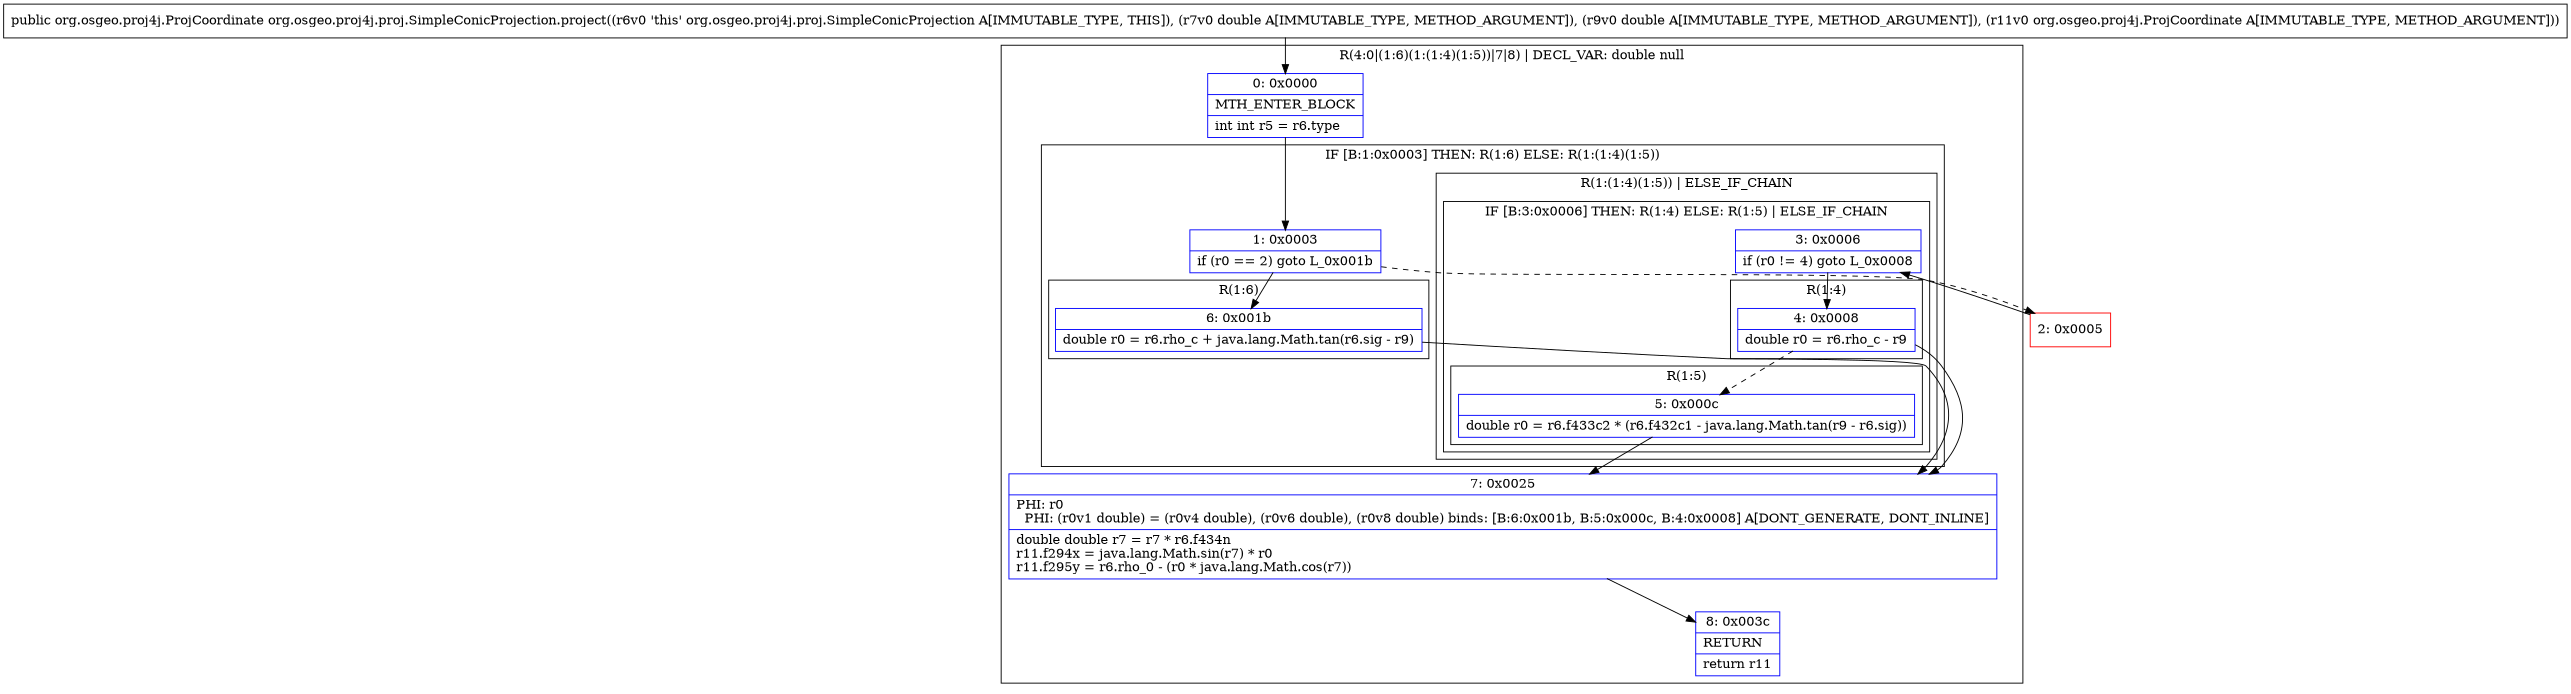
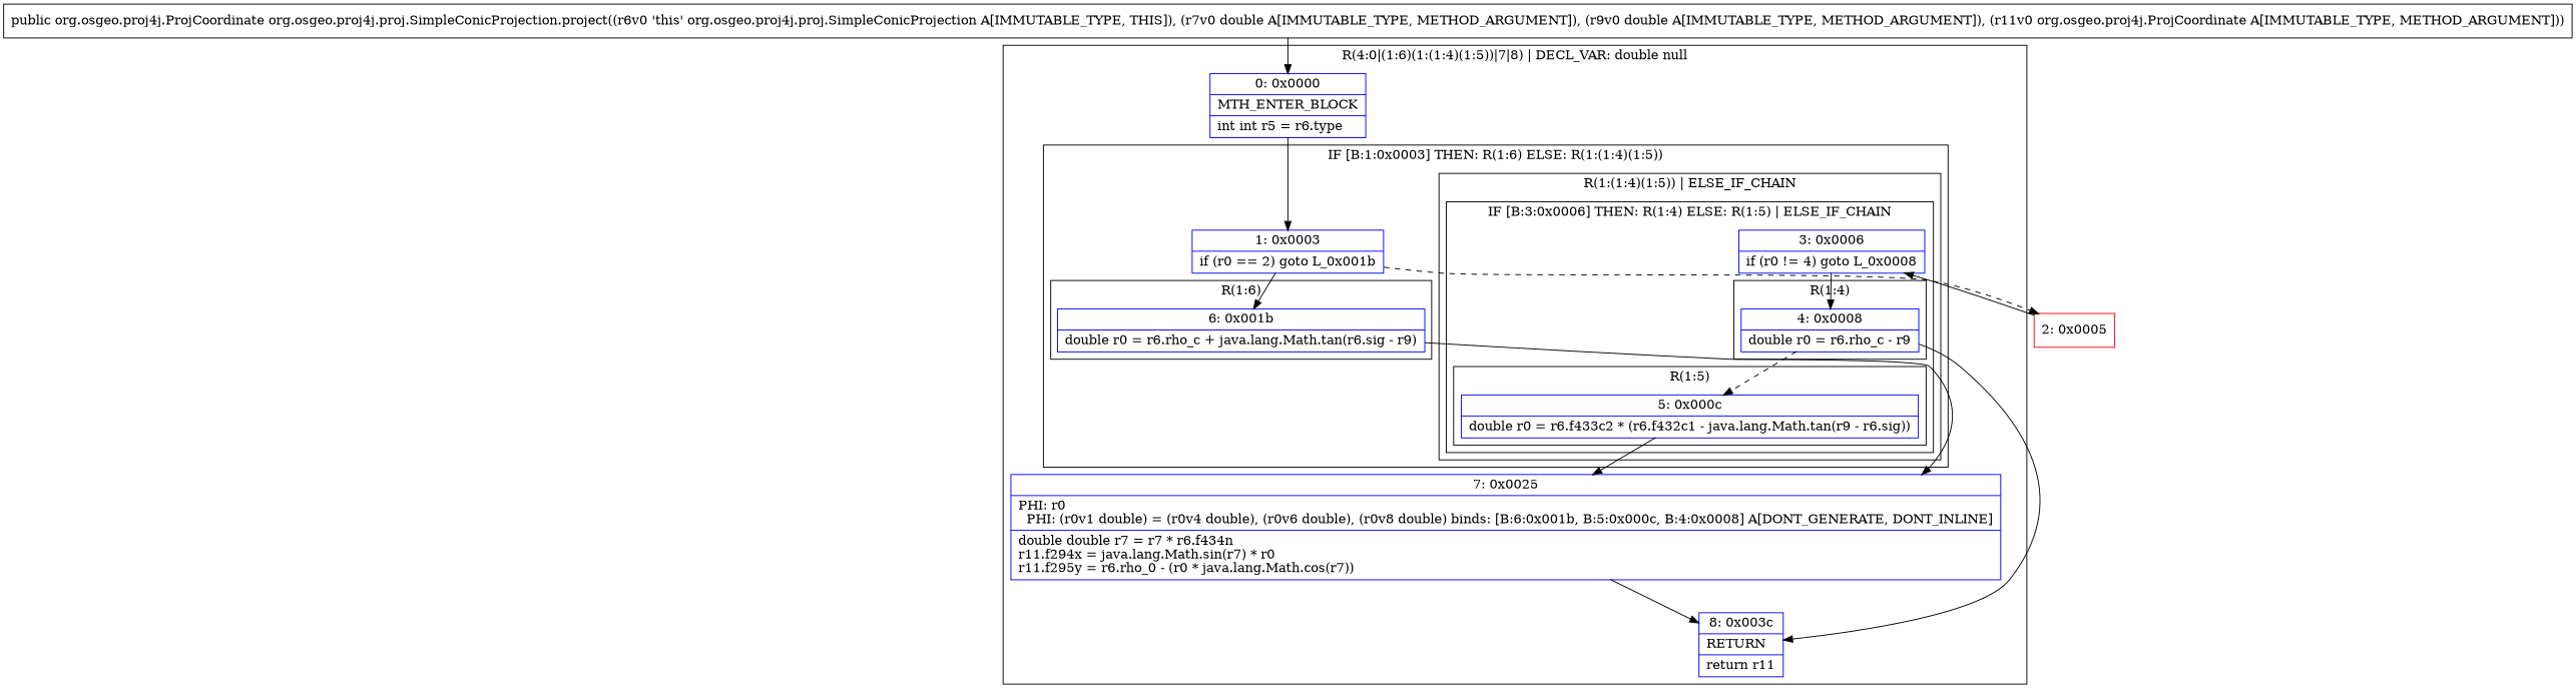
  digraph {
    node [color=blue shape=record]
    n1 [label="{6\:\ 0x001b|double r0 = r6.rho_c + java.lang.Math.tan(r6.sig \- r9)\l}"]
    n2 [label="{4\:\ 0x0008|double r0 = r6.rho_c \- r9\l}"]
    n3 [label="{5\:\ 0x000c|double r0 = r6.f433c2 * (r6.f432c1 \- java.lang.Math.tan(r9 \- r6.sig))\l}"]
    n4 [label="{3\:\ 0x0006|if (r0 != 4) goto L_0x0008\l}"]
    n5 [label="{1\:\ 0x0003|if (r0 == 2) goto L_0x001b\l}"]
    n6 [label="{0\:\ 0x0000|MTH_ENTER_BLOCK\l|int int r5 = r6.type\l}"]
    n7 [label="{7\:\ 0x0025|PHI: r0 \l  PHI: (r0v1 double) = (r0v4 double), (r0v6 double), (r0v8 double) binds: [B:6:0x001b, B:5:0x000c, B:4:0x0008] A[DONT_GENERATE, DONT_INLINE]\l|double double r7 = r7 * r6.f434n\lr11.f294x = java.lang.Math.sin(r7) * r0\lr11.f295y = r6.rho_0 \- (r0 * java.lang.Math.cos(r7))\l}"]
    n8 [label="{8\:\ 0x003c|RETURN\l|return r11\l}"]
    n9 [color=red label="{2\:\ 0x0005}"]
    n10 [label="{public org.osgeo.proj4j.ProjCoordinate org.osgeo.proj4j.proj.SimpleConicProjection.project((r6v0 'this' org.osgeo.proj4j.proj.SimpleConicProjection A[IMMUTABLE_TYPE, THIS]), (r7v0 double A[IMMUTABLE_TYPE, METHOD_ARGUMENT]), (r9v0 double A[IMMUTABLE_TYPE, METHOD_ARGUMENT]), (r11v0 org.osgeo.proj4j.ProjCoordinate A[IMMUTABLE_TYPE, METHOD_ARGUMENT])) }" color=""]
    subgraph cluster_1 {
      label="R(4:0|(1:6)(1:(1:4)(1:5))|7|8) | DECL_VAR: double null\l"
      n6
      n7
      n8
      subgraph cluster_2 {
        label="IF [B:1:0x0003] THEN: R(1:6) ELSE: R(1:(1:4)(1:5))"
        n5
        subgraph cluster_3 {
          label="R(1:6)"
          n1
        }
        subgraph cluster_4 {
          label="R(1:(1:4)(1:5)) | ELSE_IF_CHAIN\l"
          subgraph cluster_5 {
            label="IF [B:3:0x0006] THEN: R(1:4) ELSE: R(1:5) | ELSE_IF_CHAIN\l"
            n4
            subgraph cluster_6 {
              label="R(1:4)"
              n2
            }
            subgraph cluster_7 {
              label="R(1:5)"
              n3
            }
          }
        }
      }
    }
    n1 -> n7
    n2 -> n3 [style=dashed]
-   n2 -> n7
+   n2 -> n8
    n3 -> n7
    n4 -> n2
    n5 -> n1
    n5 -> n9 [style=dashed]
    n6 -> n5
    n7 -> n8
    n9 -> n4
    n10 -> n6
  }
